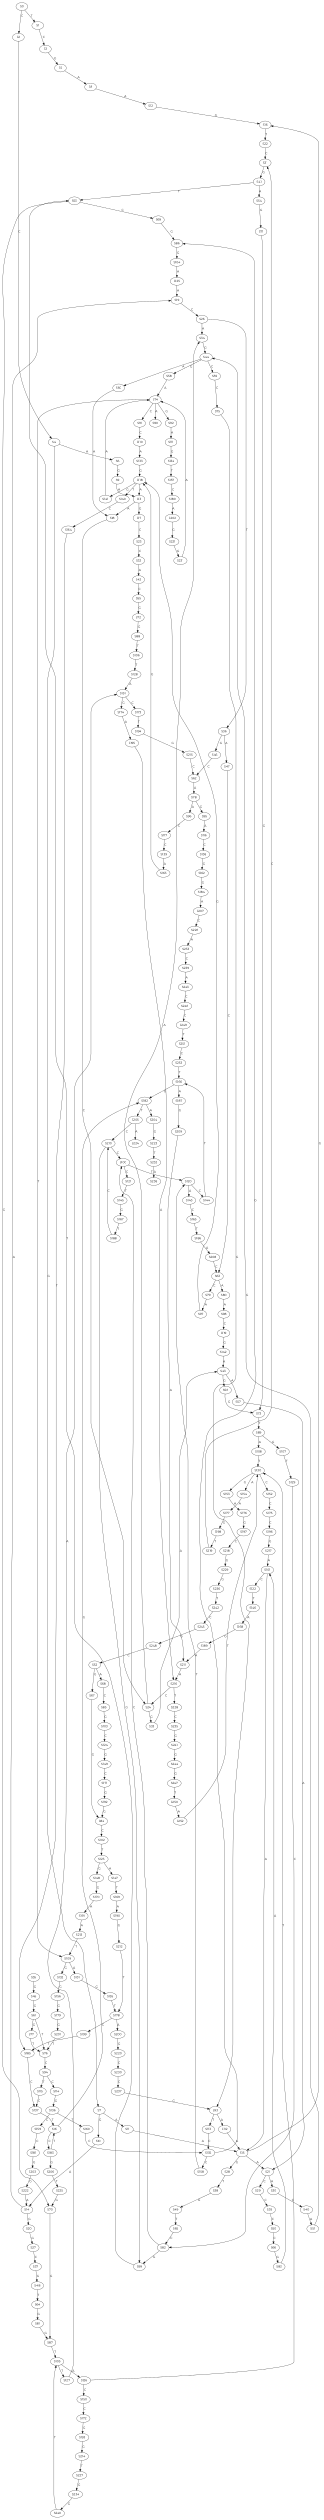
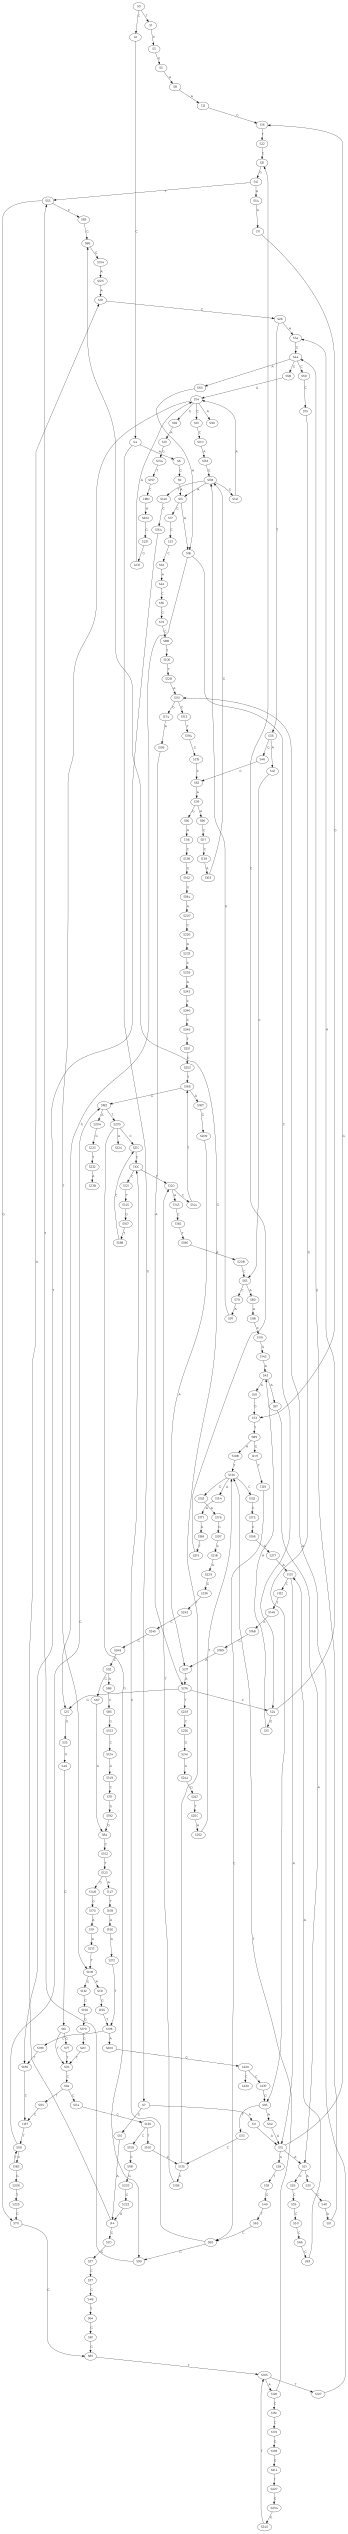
  strict digraph {
    fontname=Montserrat
    node [fontname=Montserrat]
    edge [fontname=Montserrat]
    S0
    S1
    S2
    S3
    S4
    S5
    S6
    S7
    S8
    S9
    S10
    S11
    S12
    S13
    S14
    S15
    S16
    S17
    S18
    S19
    S20
    S21
    S28
    S22
    S23
    S24
+   S25
    S26
    S27
    S29
    S30
    S31
    S32
    S33
    S34
    S35
    S36
    S37
    S38
    S39
    S40
    S41
    S42
    S43
    S44
    S45
    S46
    S47
    S48
    S49
    S50
    S51
    S53
    S54
    S55
    S56
    S57
    S58
    S59
    S60
    S61
    S62
    S63
    S64
    S65
    S66
    S52
    S67
    S68
    S69
    S70
    S71
    S72
    S73
    S74
    S75
    S76
    S77
    S78
    S79
    S80
    S81
    S82
    S83
    S84
    S85
    S86
    S87
    S88
    S89
    S90
    S91
    S92
    S109
    S93
    S94
    S95
    S96
    S97
    S98
    S99
    S100
    S101
    S102
    S103
    S104
    S105
    S106
    S107
    S108
    S110
    S111
    S112
    S113
    S114
    S115
    S116
    S117
    S118
    S119
    S120
    S121
    S122
    S123
    S124
    S125
    S126
    S127
    S128
    S129
    S130
    S131
    S132
    S133
    S134
    S135
    S136
    S137
    S138
    S139
    S140
    S141
    S142
    S143
    S144
    S145
    S146
    S147
    S148
    S149
    S150
    S151
    S152
    S153
    S154
    S155
    S156
    S157
    S158
    S159
    S160
    S161
    S162
    S163
    S164
    S165
    S166
    S167
    S168
    S169
    S170
    S171
    S172
    S173
    S174
    S175
    S176
    S177
    S178
    S179
    S180
    S181
    S182
    S183
    S184
    S185
    S186
    S187
    S188
    S189
    S190
    S191
    S192
    S193
    S194
    S195
    S196
    S197
    S198
    S199
    S200
    S201
    S202
    S203
    S204
    S205
    S206
    S207
    S208
    S209
    S210
    S211
    S212
    S213
    S214
    S215
    S216
    S217
    S218
    S219
    S220
    S221
    S222
    S223
    S224
    S225
    S226
    S227
    S228
    S229
    S230
    S231
    S232
    S233
    S234
    S235
    S236
    S237
    S238
    S239
    S240
    S241
    S242
    S243
    S244
    S245
    S246
    S247
    S248
    S249
    S250
    S251
    S252
    S253
    S0 -> S1 [label=T]
    S0 -> S2 [label=C]
    S1 -> S3 [label=C]
    S2 -> S4 [label=C]
    S3 -> S5 [label=G]
    S4 -> S6 [label=A]
    S4 -> S7 [label=G]
    S5 -> S8 [label=A]
    S6 -> S9 [label=G]
    S7 -> S10 [label=G]
    S7 -> S11 [label=A]
    S8 -> S12 [label=A]
    S9 -> S13 [label=A]
    S10 -> S14 [label=A]
    S11 -> S15 [label=A]
    S12 -> S16 [label=G]
    S13 -> S17 [label=G]
    S13 -> S18 [label=A]
    S14 -> S19 [label=A]
    S14 -> S20 [label=G]
    S15 -> S16 [label=G]
    S15 -> S21 [label=A]
    S15 -> S28 [label=G]
    S16 -> S22 [label=T]
    S17 -> S23 [label=C]
    S18 -> S24 [label=C]
+   S18 -> S25 [label=G]
    S19 -> S26 [label=C]
    S20 -> S27 [label=G]
    S21 -> S29 [label=C]
    S21 -> S30 [label=A]
    S28 -> S38 [label=T]
    S22 -> S31 [label=C]
    S23 -> S32 [label=C]
    S24 -> S33 [label=G]
    S24 -> S34 [label=A]
+   S25 -> S35 [label=G]
    S26 -> S34 [label=A]
    S26 -> S36 [label=T]
    S27 -> S37 [label=C]
    S29 -> S39 [label=C]
    S30 -> S40 [label=C]
    S31 -> S41 [label=G]
    S32 -> S42 [label=A]
    S33 -> S43 [label=A]
    S34 -> S44 [label=G]
    S35 -> S45 [label=G]
    S36 -> S46 [label=G]
    S36 -> S47 [label=A]
    S37 -> S48 [label=G]
    S38 -> S49 [label=G]
    S39 -> S50 [label=C]
    S40 -> S51 [label=A]
    S41 -> S53 [label=T]
    S41 -> S54 [label=A]
    S42 -> S55 [label=C]
    S43 -> S56 [label=G]
    S43 -> S57 [label=A]
    S44 -> S58 [label=G]
    S44 -> S59 [label=C]
    S44 -> S60 [label=A]
    S45 -> S61 [label=G]
    S46 -> S62 [label=C]
    S47 -> S63 [label=C]
    S48 -> S64 [label=T]
    S49 -> S65 [label=T]
    S50 -> S66 [label=C]
    S51 -> S44 [label=G]
    S53 -> S69 [label=C]
    S53 -> S70 [label=G]
    S54 -> S71 [label=G]
    S55 -> S72 [label=G]
    S56 -> S73 [label=G]
    S57 -> S21 [label=A]
    S58 -> S74 [label=A]
    S59 -> S75 [label=C]
    S60 -> S18 [label=A]
    S61 -> S76 [label=T]
    S61 -> S77 [label=G]
    S62 -> S78 [label=A]
    S63 -> S79 [label=C]
    S63 -> S80 [label=A]
    S64 -> S81 [label=G]
    S65 -> S82 [label=C]
    S66 -> S83 [label=G]
    S52 -> S67 [label=G]
    S52 -> S68 [label=A]
    S67 -> S84 [label=G]
    S68 -> S85 [label=C]
    S69 -> S86 [label=G]
    S70 -> S87 [label=G]
    S71 -> S73 [label=G]
    S72 -> S88 [label=G]
    S73 -> S89 [label=T]
    S74 -> S90 [label=A]
    S74 -> S91 [label=C]
    S74 -> S92 [label=G]
    S74 -> S109 [label=T]
    S75 -> S93 [label=G]
    S76 -> S94 [label=C]
    S77 -> S76 [label=T]
    S78 -> S95 [label=G]
    S78 -> S96 [label=A]
    S79 -> S97 [label=A]
    S80 -> S98 [label=A]
    S81 -> S87 [label=G]
    S82 -> S99 [label=G]
    S82 -> S100 [label=C]
    S83 -> S101 [label=A]
    S84 -> S102 [label=C]
    S85 -> S103 [label=G]
    S86 -> S104 [label=G]
    S87 -> S105 [label=T]
    S88 -> S106 [label=T]
    S89 -> S107 [label=G]
    S89 -> S108 [label=A]
    S91 -> S110 [label=C]
    S92 -> S111 [label=A]
    S109 -> S131 [label=A]
    S109 -> S132 [label=G]
    S93 -> S112 [label=A]
    S93 -> S113 [label=T]
    S94 -> S114 [label=C]
    S94 -> S115 [label=T]
    S95 -> S116 [label=A]
    S96 -> S117 [label=C]
    S97 -> S118 [label=G]
    S98 -> S119 [label=C]
    S99 -> S53 [label=T]
    S100 -> S120 [label=T]
    S100 -> S121 [label=C]
    S101 -> S15 [label=A]
    S101 -> S122 [label=C]
    S102 -> S123 [label=T]
    S103 -> S124 [label=C]
    S104 -> S125 [label=A]
    S105 -> S126 [label=A]
    S105 -> S127 [label=T]
    S106 -> S128 [label=T]
    S107 -> S129 [label=T]
    S108 -> S130 [label=T]
    S110 -> S133 [label=A]
    S111 -> S134 [label=G]
    S112 -> S15 [label=A]
    S113 -> S135 [label=C]
    S114 -> S136 [label=G]
    S115 -> S137 [label=C]
    S116 -> S138 [label=C]
    S117 -> S139 [label=C]
    S118 -> S13 [label=A]
    S118 -> S140 [label=T]
    S118 -> S141 [label=G]
    S119 -> S142 [label=G]
    S120 -> S143 [label=A]
    S120 -> S144 [label=C]
    S121 -> S145 [label=T]
    S122 -> S146 [label=T]
    S123 -> S147 [label=A]
    S123 -> S148 [label=G]
    S124 -> S149 [label=G]
    S125 -> S19 [label=A]
    S126 -> S130 [label=T]
    S126 -> S150 [label=C]
    S127 -> S151 [label=A]
    S128 -> S151 [label=A]
    S129 -> S82 [label=C]
    S130 -> S152 [label=C]
    S130 -> S153 [label=G]
    S130 -> S154 [label=A]
    S131 -> S155 [label=G]
    S132 -> S156 [label=G]
    S133 -> S118 [label=G]
    S134 -> S157 [label=T]
    S135 -> S86 [label=G]
    S135 -> S158 [label=C]
    S136 -> S159 [label=C]
    S136 -> S160 [label=T]
    S137 -> S161 [label=T]
    S138 -> S162 [label=G]
    S139 -> S163 [label=A]
    S140 -> S164 [label=C]
    S141 -> S74 [label=A]
    S142 -> S43 [label=A]
    S143 -> S165 [label=C]
    S144 -> S166 [label=T]
    S145 -> S167 [label=G]
    S146 -> S168 [label=A]
    S147 -> S169 [label=T]
    S148 -> S170 [label=G]
    S149 -> S171 [label=C]
    S150 -> S172 [label=C]
    S151 -> S173 [label=C]
    S151 -> S174 [label=G]
    S152 -> S175 [label=C]
    S153 -> S176 [label=A]
    S154 -> S177 [label=A]
    S155 -> S178 [label=T]
    S156 -> S179 [label=G]
    S157 -> S180 [label=C]
    S158 -> S120 [label=T]
    S159 -> S181 [label=C]
    S160 -> S135 [label=C]
    S161 -> S182 [label=G]
    S161 -> S183 [label=C]
    S162 -> S184 [label=G]
    S163 -> S118 [label=G]
    S164 -> S185 [label=T]
    S165 -> S186 [label=T]
    S166 -> S182 [label=G]
    S166 -> S187 [label=A]
    S167 -> S188 [label=T]
    S168 -> S189 [label=G]
    S169 -> S190 [label=A]
    S170 -> S191 [label=A]
    S171 -> S192 [label=G]
    S172 -> S193 [label=G]
    S173 -> S194 [label=T]
    S174 -> S195 [label=A]
    S175 -> S196 [label=C]
    S176 -> S197 [label=G]
    S177 -> S198 [label=G]
    S178 -> S199 [label=C]
    S178 -> S200 [label=A]
    S179 -> S201 [label=G]
    S180 -> S202 [label=A]
    S181 -> S203 [label=G]
    S182 -> S204 [label=A]
    S182 -> S205 [label=T]
    S183 -> S161 [label=T]
    S183 -> S206 [label=G]
    S184 -> S207 [label=A]
    S185 -> S137 [label=C]
    S186 -> S208 [label=A]
    S187 -> S209 [label=G]
    S188 -> S210 [label=C]
    S189 -> S211 [label=A]
    S190 -> S212 [label=G]
    S191 -> S213 [label=A]
    S192 -> S84 [label=G]
    S193 -> S214 [label=G]
    S194 -> S215 [label=G]
    S195 -> S216 [label=A]
    S196 -> S217 [label=G]
    S197 -> S218 [label=C]
    S198 -> S219 [label=T]
    S199 -> S185 [label=T]
    S200 -> S220 [label=G]
    S201 -> S76 [label=T]
    S202 -> S221 [label=G]
    S203 -> S222 [label=G]
    S204 -> S223 [label=G]
    S205 -> S210 [label=C]
    S205 -> S224 [label=A]
    S206 -> S225 [label=T]
    S207 -> S226 [label=C]
    S208 -> S63 [label=C]
    S209 -> S211 [label=A]
-   S210 -> S99 [label=G]
+   S205 -> S99 [label=G]
    S210 -> S100 [label=C]
    S211 -> S216 [label=A]
    S212 -> S178 [label=T]
    S213 -> S109 [label=T]
    S214 -> S227 [label=T]
    S215 -> S62 [label=C]
    S216 -> S24 [label=C]
+   S216 -> S25 [label=G]
    S216 -> S228 [label=T]
    S217 -> S101 [label=A]
    S218 -> S229 [label=G]
    S219 -> S31 [label=C]
    S220 -> S230 [label=C]
    S221 -> S231 [label=G]
    S222 -> S14 [label=A]
    S223 -> S232 [label=T]
    S225 -> S70 [label=G]
    S226 -> S233 [label=A]
    S227 -> S234 [label=G]
    S228 -> S235 [label=C]
    S229 -> S236 [label=G]
-   S230 -> S237 [label=C]
+   S220 -> S237 [label=C]
    S231 -> S74 [label=A]
    S232 -> S238 [label=A]
    S233 -> S239 [label=C]
    S234 -> S240 [label=G]
    S235 -> S241 [label=G]
    S236 -> S242 [label=T]
    S237 -> S93 [label=G]
    S239 -> S243 [label=A]
    S240 -> S105 [label=T]
    S241 -> S244 [label=G]
    S242 -> S245 [label=C]
    S243 -> S246 [label=C]
    S244 -> S247 [label=G]
    S245 -> S248 [label=G]
    S246 -> S249 [label=C]
    S247 -> S250 [label=T]
    S248 -> S52 [label=C]
    S249 -> S251 [label=T]
    S250 -> S252 [label=A]
    S251 -> S253 [label=C]
    S252 -> S130 [label=T]
    S253 -> S166 [label=T]
  }
